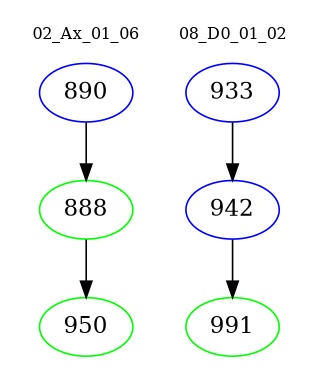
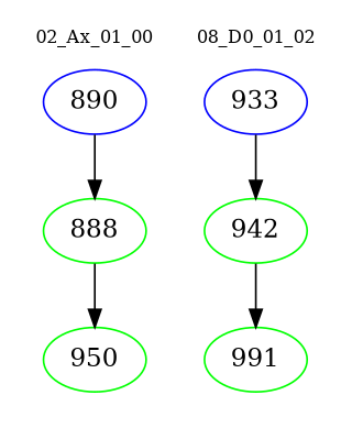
  digraph {
    node [color=green]
    edge [color=black]
    n1 [color=blue label=890]
    n2 [label=888]
    n3 [label=950]
    n4 [color=blue label=933]
-   n5 [color=blue label=942]
+   n5 [label=942]
    n6 [label=991]
    subgraph cluster_1 {
      color=white
      fontsize=10
-     label="02_Ax_01_06"
+     label="02_Ax_01_00"
      n1
      n2
      n3
    }
    subgraph cluster_2 {
      color=white
      fontsize=10
      label="08_D0_01_02"
      n4
      n5
      n6
    }
    n1 -> n2
    n2 -> n3
    n4 -> n5
    n5 -> n6
  }
